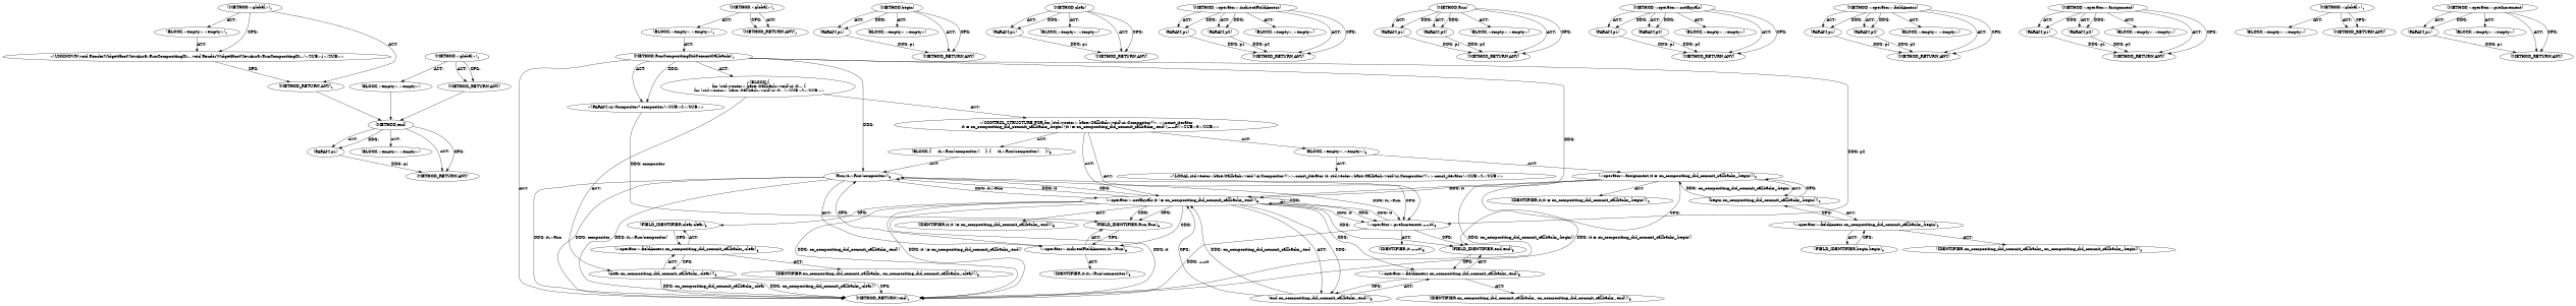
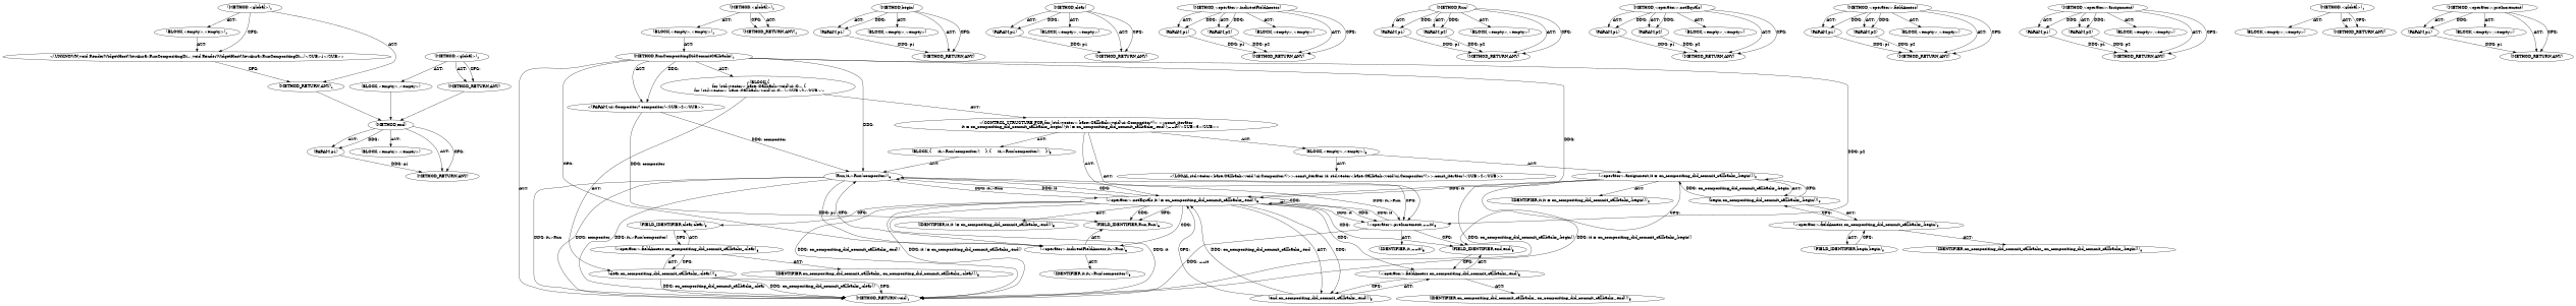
  digraph {
    n1 [label=<(METHOD,end)>]
    n2 [label=<(PARAM,p1)>]
    n3 [label=<(BLOCK,&lt;empty&gt;,&lt;empty&gt;)>]
    n4 [label=<(METHOD_RETURN,ANY)>]
    n5 [label=<(METHOD,&lt;global&gt;)<SUB>1</SUB>>]
    n6 [label=<(BLOCK,&lt;empty&gt;,&lt;empty&gt;)<SUB>1</SUB>>]
    n7 [label=<(METHOD_RETURN,ANY)<SUB>1</SUB>>]
    n8 [label=<(METHOD,RunCompositingDidCommitCallbacks)<SUB>1</SUB>>]
    n9 [label="<(PARAM,ui::Compositor* compositor)<SUB>2</SUB>>"]
    n10 [label="<(BLOCK,{\n  for (std::vector&lt; base::Callback&lt;void(ui::C...,{\n  for (std::vector&lt; base::Callback&lt;void(ui::C...)<SUB>2</SUB>>"]
    n11 [label=<(&lt;operator&gt;.notEquals,it != on_compositing_did_commit_callbacks_.end())<SUB>5</SUB>>]
    n12 [label=<(&lt;operator&gt;.preIncrement,++it)<SUB>5</SUB>>]
    n13 [label=<(Run,it-&gt;Run(compositor))<SUB>6</SUB>>]
    n14 [label=<(METHOD_RETURN,void)<SUB>1</SUB>>]
    n15 [label=<(FIELD_IDENTIFIER,Run,Run)<SUB>6</SUB>>]
    n16 [label="<(CONTROL_STRUCTURE,FOR,for (std::vector&lt; base::Callback&lt;void(ui::Compositor*)&gt; &gt;::const_iterator\n       it = on_compositing_did_commit_callbacks_.begin();it != on_compositing_did_commit_callbacks_.end();++it))<SUB>3</SUB>>"]
    n17 [label=<(clear,on_compositing_did_commit_callbacks_.clear())<SUB>8</SUB>>]
    n18 [label=<(FIELD_IDENTIFIER,begin,begin)<SUB>4</SUB>>]
    n19 [label=<(&lt;operator&gt;.fieldAccess,on_compositing_did_commit_callbacks_.begin)<SUB>4</SUB>>]
    n20 [label=<(FIELD_IDENTIFIER,end,end)<SUB>5</SUB>>]
    n21 [label=<(IDENTIFIER,it,it != on_compositing_did_commit_callbacks_.end())<SUB>5</SUB>>]
    n22 [label=<(end,on_compositing_did_commit_callbacks_.end())<SUB>5</SUB>>]
    n23 [label=<(&lt;operator&gt;.fieldAccess,on_compositing_did_commit_callbacks_.end)<SUB>5</SUB>>]
    n24 [label=<(&lt;operator&gt;.indirectFieldAccess,it-&gt;Run)<SUB>6</SUB>>]
    n25 [label=<(FIELD_IDENTIFIER,clear,clear)<SUB>8</SUB>>]
    n26 [label=<(IDENTIFIER,it,++it)<SUB>5</SUB>>]
    n27 [label=<(BLOCK,&lt;empty&gt;,&lt;empty&gt;)<SUB>3</SUB>>]
    n28 [label=<(BLOCK,{     it-&gt;Run(compositor);    },{     it-&gt;Run(compositor);    })<SUB>5</SUB>>]
    n29 [label=<(&lt;operator&gt;.fieldAccess,on_compositing_did_commit_callbacks_.clear)<SUB>8</SUB>>]
    n30 [label="<(LOCAL,std.vector&lt;base.Callback&lt;void (ui.Compositor*)&gt;&gt;.const_iterator it: std.vector&lt;base.Callback&lt;void(ui.Compositor*)&gt;&gt;.const_iterator)<SUB>4</SUB>>"]
    n31 [label=<(&lt;operator&gt;.assignment,it = on_compositing_did_commit_callbacks_.begin())<SUB>4</SUB>>]
    n32 [label=<(IDENTIFIER,it,it = on_compositing_did_commit_callbacks_.begin())<SUB>4</SUB>>]
    n33 [label=<(begin,on_compositing_did_commit_callbacks_.begin())<SUB>4</SUB>>]
    n34 [label=<(IDENTIFIER,on_compositing_did_commit_callbacks_,on_compositing_did_commit_callbacks_.begin())<SUB>4</SUB>>]
    n35 [label=<(IDENTIFIER,on_compositing_did_commit_callbacks_,on_compositing_did_commit_callbacks_.end())<SUB>5</SUB>>]
    n36 [label=<(IDENTIFIER,it,it-&gt;Run(compositor))<SUB>6</SUB>>]
    n37 [label=<(IDENTIFIER,on_compositing_did_commit_callbacks_,on_compositing_did_commit_callbacks_.clear())<SUB>8</SUB>>]
    n38 [label=<(METHOD,begin)>]
    n39 [label=<(PARAM,p1)>]
    n40 [label=<(BLOCK,&lt;empty&gt;,&lt;empty&gt;)>]
    n41 [label=<(METHOD_RETURN,ANY)>]
    n42 [label=<(METHOD,clear)>]
    n43 [label=<(PARAM,p1)>]
    n44 [label=<(BLOCK,&lt;empty&gt;,&lt;empty&gt;)>]
    n45 [label=<(METHOD_RETURN,ANY)>]
    n46 [label=<(METHOD,&lt;operator&gt;.indirectFieldAccess)>]
    n47 [label=<(PARAM,p1)>]
    n48 [label=<(PARAM,p2)>]
    n49 [label=<(BLOCK,&lt;empty&gt;,&lt;empty&gt;)>]
    n50 [label=<(METHOD_RETURN,ANY)>]
    n51 [label=<(METHOD,Run)>]
    n52 [label=<(PARAM,p1)>]
    n53 [label=<(PARAM,p2)>]
    n54 [label=<(BLOCK,&lt;empty&gt;,&lt;empty&gt;)>]
    n55 [label=<(METHOD_RETURN,ANY)>]
    n56 [label=<(METHOD,&lt;operator&gt;.notEquals)>]
    n57 [label=<(PARAM,p1)>]
    n58 [label=<(PARAM,p2)>]
    n59 [label=<(BLOCK,&lt;empty&gt;,&lt;empty&gt;)>]
    n60 [label=<(METHOD_RETURN,ANY)>]
    n61 [label=<(METHOD,&lt;operator&gt;.fieldAccess)>]
    n62 [label=<(PARAM,p1)>]
    n63 [label=<(PARAM,p2)>]
    n64 [label=<(BLOCK,&lt;empty&gt;,&lt;empty&gt;)>]
    n65 [label=<(METHOD_RETURN,ANY)>]
    n66 [label=<(METHOD,&lt;operator&gt;.assignment)>]
    n67 [label=<(PARAM,p1)>]
    n68 [label=<(PARAM,p2)>]
    n69 [label=<(BLOCK,&lt;empty&gt;,&lt;empty&gt;)>]
    n70 [label=<(METHOD_RETURN,ANY)>]
    n71 [label=<(METHOD,&lt;global&gt;)<SUB>1</SUB>>]
    n72 [label=<(BLOCK,&lt;empty&gt;,&lt;empty&gt;)>]
    n73 [label=<(METHOD_RETURN,ANY)>]
    n74 [label=<(METHOD,&lt;operator&gt;.preIncrement)>]
    n75 [label=<(PARAM,p1)>]
    n76 [label=<(BLOCK,&lt;empty&gt;,&lt;empty&gt;)>]
    n77 [label=<(METHOD_RETURN,ANY)>]
    n78 [label=<(METHOD,&lt;global&gt;)<SUB>1</SUB>>]
    n79 [label=<(BLOCK,&lt;empty&gt;,&lt;empty&gt;)<SUB>1</SUB>>]
    n80 [label="<(UNKNOWN,void RenderWidgetHostViewAura::RunCompositingDi...,void RenderWidgetHostViewAura::RunCompositingDi...)<SUB>1</SUB>>"]
    n81 [label=<(METHOD_RETURN,ANY)<SUB>1</SUB>>]
    n82 [label=<(METHOD,&lt;global&gt;)<SUB>1</SUB>>]
    n83 [label=<(BLOCK,&lt;empty&gt;,&lt;empty&gt;)>]
    n84 [label=<(METHOD_RETURN,ANY)>]
    n1 -> n2 [label="AST: "]
    n1 -> n2 [label="DDG: "]
    n1 -> n3 [label="AST: "]
    n1 -> n4 [label="AST: "]
    n1 -> n4 [label="CFG: "]
    n2 -> n4 [label="DDG: p1"]
    n5 -> n6 [label="AST: "]
    n5 -> n7 [label="AST: "]
    n5 -> n7 [label="CFG: "]
    n6 -> n8 [label="AST: "]
    n8 -> n9 [label="AST: "]
    n8 -> n9 [label="DDG: "]
    n8 -> n10 [label="AST: "]
    n8 -> n11 [label="DDG: "]
    n8 -> n12 [label="DDG: p2"]
    n8 -> n13 [label="DDG: "]
    n8 -> n14 [label="AST: "]
+   n9 -> n13 [label="DDG: compositor"]
    n9 -> n15 [label="DDG: compositor"]
    n10 -> n16 [label="AST: "]
    n10 -> n17 [label="AST: "]
    n11 -> n11 [label="CDG: "]
    n11 -> n12 [label="DDG: it"]
    n11 -> n12 [label="CDG: "]
    n11 -> n13 [label="DDG: it"]
    n11 -> n13 [label="CDG: "]
    n11 -> n14 [label="DDG: it"]
    n11 -> n14 [label="DDG: on_compositing_did_commit_callbacks_.end()"]
    n11 -> n14 [label="DDG: it != on_compositing_did_commit_callbacks_.end()"]
    n11 -> n15 [label="CFG: "]
    n11 -> n15 [label="CDG: "]
    n11 -> n20 [label="CDG: "]
    n11 -> n21 [label="AST: "]
    n11 -> n22 [label="AST: "]
    n11 -> n22 [label="CDG: "]
    n11 -> n23 [label="CDG: "]
    n11 -> n24 [label="CDG: "]
    n11 -> n25 [label="CFG: "]
    n12 -> n11 [label="DDG: it"]
    n12 -> n14 [label="DDG: ++it"]
    n12 -> n20 [label="CFG: "]
    n12 -> n26 [label="AST: "]
    n13 -> n11 [label="DDG: it-&gt;Run"]
    n13 -> n12 [label="CFG: "]
    n13 -> n12 [label="DDG: it-&gt;Run"]
    n13 -> n14 [label="DDG: it-&gt;Run"]
    n13 -> n14 [label="DDG: compositor"]
    n13 -> n14 [label="DDG: it-&gt;Run(compositor)"]
-   n13 -> n24 [label="AST: "]
-   n15 -> n24 [label="CFG: "]
+   n13 -> n24 [label="DDG: p1"]
+   n8 -> n24 [label="CFG: "]
    n16 -> n11 [label="AST: "]
    n16 -> n12 [label="AST: "]
    n16 -> n27 [label="AST: "]
    n16 -> n28 [label="AST: "]
    n17 -> n14 [label="CFG: "]
    n17 -> n14 [label="DDG: on_compositing_did_commit_callbacks_.clear"]
    n17 -> n14 [label="DDG: on_compositing_did_commit_callbacks_.clear()"]
    n17 -> n29 [label="AST: "]
    n18 -> n19 [label="CFG: "]
    n19 -> n18 [label="AST: "]
    n19 -> n33 [label="CFG: "]
    n19 -> n34 [label="AST: "]
    n20 -> n23 [label="CFG: "]
    n22 -> n11 [label="CFG: "]
    n22 -> n11 [label="DDG: on_compositing_did_commit_callbacks_.end"]
    n22 -> n23 [label="AST: "]
    n23 -> n20 [label="AST: "]
    n23 -> n22 [label="CFG: "]
    n23 -> n35 [label="AST: "]
    n24 -> n13 [label="CFG: "]
    n24 -> n15 [label="AST: "]
    n24 -> n36 [label="AST: "]
    n25 -> n29 [label="CFG: "]
    n27 -> n30 [label="AST: "]
    n27 -> n31 [label="AST: "]
    n28 -> n13 [label="AST: "]
    n29 -> n17 [label="CFG: "]
    n29 -> n25 [label="AST: "]
    n29 -> n37 [label="AST: "]
    n31 -> n11 [label="DDG: it"]
    n31 -> n14 [label="DDG: on_compositing_did_commit_callbacks_.begin()"]
    n31 -> n14 [label="DDG: it = on_compositing_did_commit_callbacks_.begin()"]
    n31 -> n20 [label="CFG: "]
    n31 -> n32 [label="AST: "]
    n31 -> n33 [label="AST: "]
    n33 -> n19 [label="AST: "]
    n33 -> n31 [label="CFG: "]
    n33 -> n31 [label="DDG: on_compositing_did_commit_callbacks_.begin"]
    n38 -> n39 [label="AST: "]
    n38 -> n39 [label="DDG: "]
    n38 -> n40 [label="AST: "]
    n38 -> n41 [label="AST: "]
    n38 -> n41 [label="CFG: "]
    n39 -> n41 [label="DDG: p1"]
    n42 -> n43 [label="AST: "]
    n42 -> n43 [label="DDG: "]
    n42 -> n44 [label="AST: "]
    n42 -> n45 [label="AST: "]
    n42 -> n45 [label="CFG: "]
    n43 -> n45 [label="DDG: p1"]
    n46 -> n47 [label="AST: "]
    n46 -> n47 [label="DDG: "]
    n46 -> n48 [label="AST: "]
    n46 -> n48 [label="DDG: "]
    n46 -> n49 [label="AST: "]
    n46 -> n50 [label="AST: "]
    n46 -> n50 [label="CFG: "]
    n47 -> n50 [label="DDG: p1"]
    n48 -> n50 [label="DDG: p2"]
    n51 -> n52 [label="AST: "]
    n51 -> n52 [label="DDG: "]
    n51 -> n53 [label="AST: "]
    n51 -> n53 [label="DDG: "]
    n51 -> n54 [label="AST: "]
    n51 -> n55 [label="AST: "]
    n51 -> n55 [label="CFG: "]
    n52 -> n55 [label="DDG: p1"]
    n53 -> n55 [label="DDG: p2"]
    n56 -> n57 [label="AST: "]
    n56 -> n57 [label="DDG: "]
    n56 -> n58 [label="AST: "]
    n56 -> n58 [label="DDG: "]
    n56 -> n59 [label="AST: "]
    n56 -> n60 [label="AST: "]
    n56 -> n60 [label="CFG: "]
    n57 -> n60 [label="DDG: p1"]
    n58 -> n60 [label="DDG: p2"]
    n61 -> n62 [label="AST: "]
    n61 -> n62 [label="DDG: "]
    n61 -> n63 [label="AST: "]
    n61 -> n63 [label="DDG: "]
    n61 -> n64 [label="AST: "]
    n61 -> n65 [label="AST: "]
    n61 -> n65 [label="CFG: "]
    n62 -> n65 [label="DDG: p1"]
    n63 -> n65 [label="DDG: p2"]
    n66 -> n67 [label="AST: "]
    n66 -> n67 [label="DDG: "]
    n66 -> n68 [label="AST: "]
    n66 -> n68 [label="DDG: "]
    n66 -> n69 [label="AST: "]
    n66 -> n70 [label="AST: "]
    n66 -> n70 [label="CFG: "]
    n67 -> n70 [label="DDG: p1"]
    n68 -> n70 [label="DDG: p2"]
    n71 -> n72 [label="AST: "]
    n71 -> n73 [label="AST: "]
    n71 -> n73 [label="CFG: "]
    n74 -> n75 [label="AST: "]
    n74 -> n75 [label="DDG: "]
    n74 -> n76 [label="AST: "]
    n74 -> n77 [label="AST: "]
    n74 -> n77 [label="CFG: "]
    n75 -> n77 [label="DDG: p1"]
    n78 -> n79 [label="AST: "]
    n78 -> n80 [label="CFG: "]
    n78 -> n81 [label="AST: "]
    n79 -> n80 [label="AST: "]
    n80 -> n81 [label="CFG: "]
    n81 -> n1
    n82 -> n83 [label="AST: "]
    n82 -> n84 [label="AST: "]
    n82 -> n84 [label="CFG: "]
    n83 -> n1
    n84 -> n1
  }
